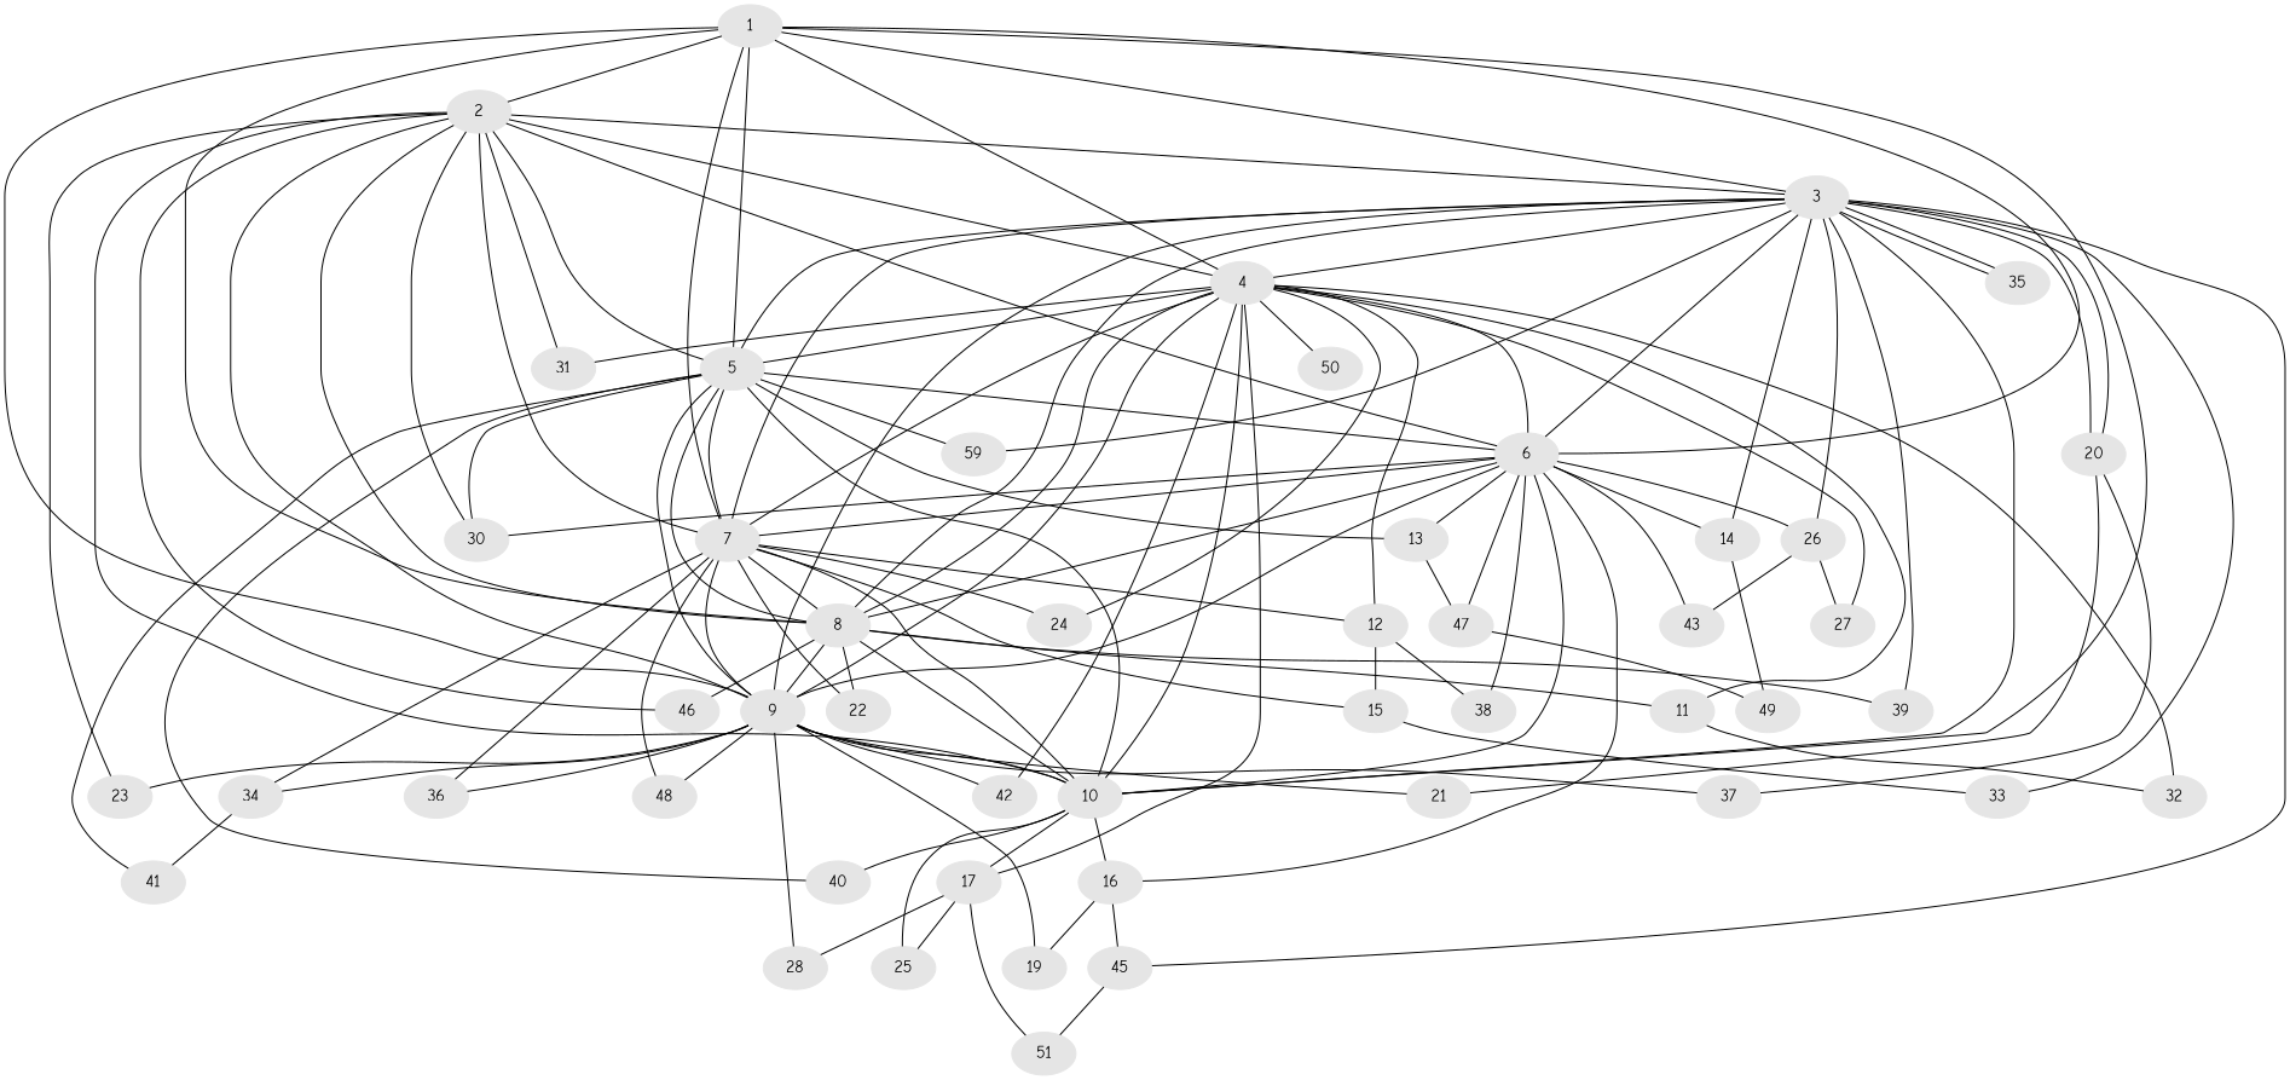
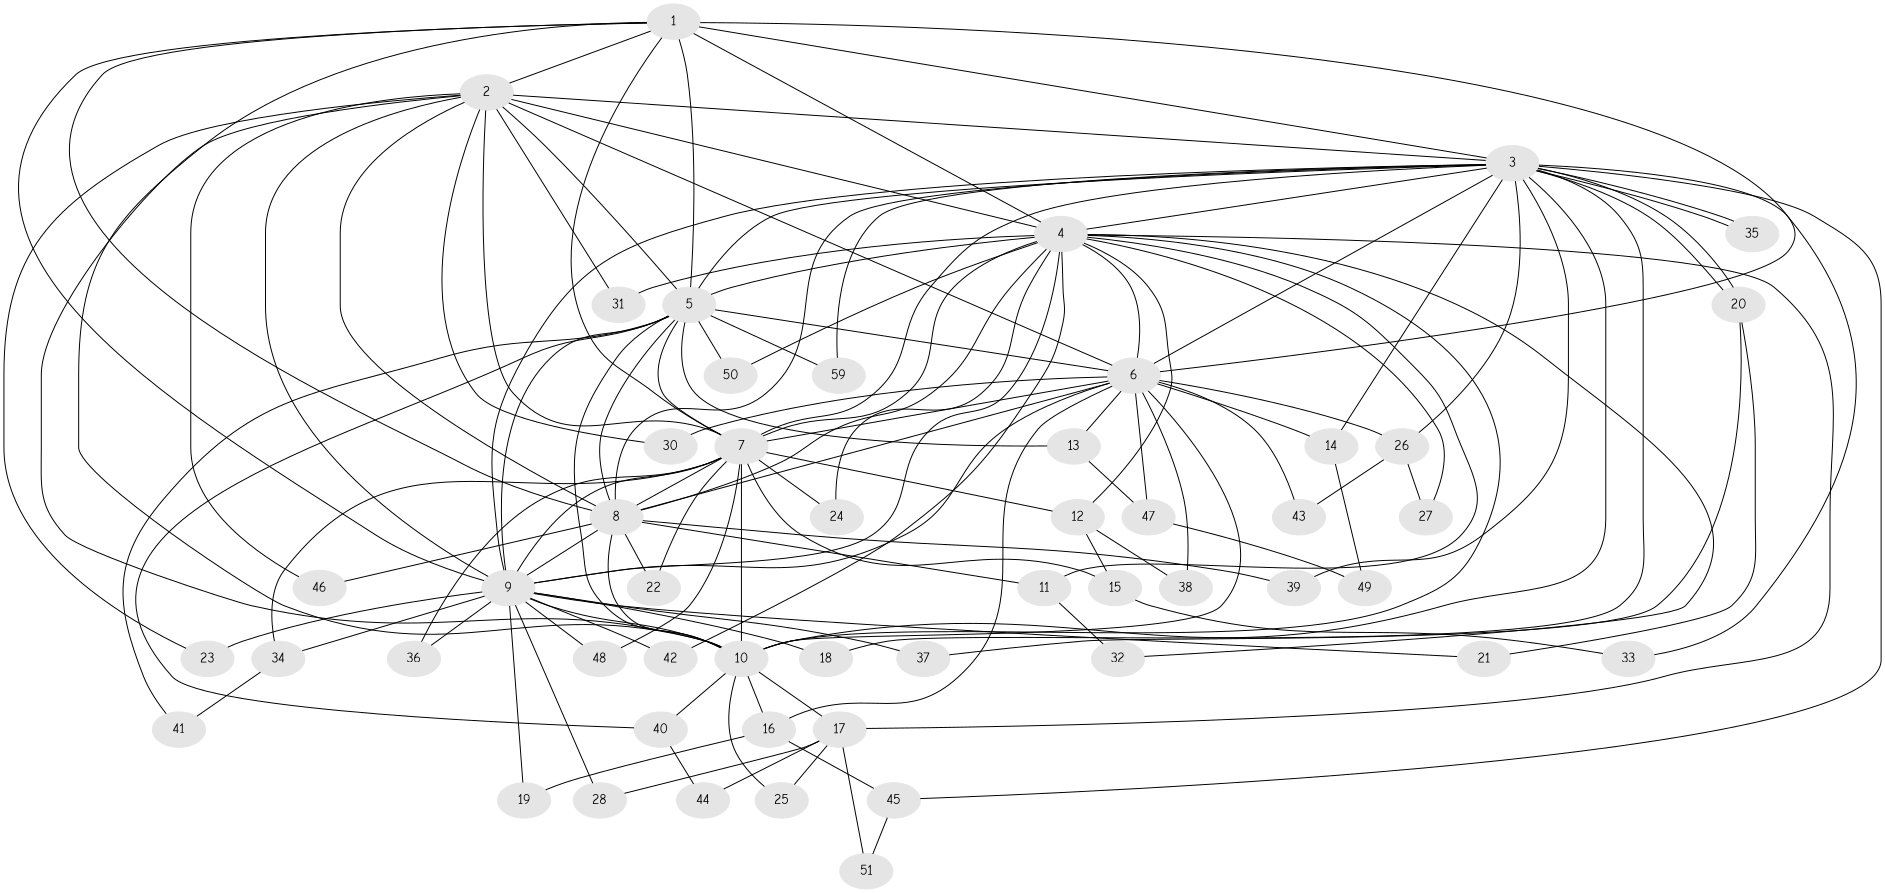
  graph {
    fontname="Comic Neue"
    node [color=gray90 fontname="Comic Neue" style=filled]
    edge [fontname="Comic Neue"]
    1
    2
    3
    4
    5
    6
    7
    8
    9
    10
    23
    30
    31
    46
    14
+   18
    20
    26
    n19 [label=59]
    33
    35
    39
    45
    11
    12
    17
    24
    27
    32
    42
    50
    13
    40
    41
    16
    38
    43
    47
    15
    22
    34
    36
    48
    19
    21
    28
    37
    25
    49
    51
+   44
    1 -- 2
    1 -- 3
    1 -- 4
    1 -- 5
    1 -- 6
    1 -- 7
    1 -- 8
    1 -- 9
    1 -- 10
    2 -- 3
    2 -- 4
    2 -- 5
    2 -- 6
    2 -- 7
    2 -- 8
    2 -- 9
    2 -- 10
    2 -- 23
    2 -- 30
    2 -- 31
    2 -- 46
    3 -- 4
    3 -- 5
    3 -- 6
    3 -- 7
    3 -- 8
    3 -- 9
    3 -- 10
    3 -- 14
+   3 -- 18
    3 -- 20
    3 -- 20
    3 -- 26
    3 -- n19
    3 -- 33
    3 -- 35
    3 -- 35
    3 -- 39
    3 -- 45
    4 -- 5
    4 -- 6
    4 -- 7
    4 -- 8
    4 -- 9
    4 -- 10
    4 -- 31
    4 -- 11
    4 -- 12
    4 -- 17
    4 -- 24
    4 -- 27
    4 -- 32
    4 -- 42
    4 -- 50
    5 -- 6
    5 -- 7
    5 -- 8
    5 -- 9
    5 -- 10
    5 -- n19
-   5 -- 30
+   5 -- 50
    5 -- 13
    5 -- 40
    5 -- 41
    6 -- 7
    6 -- 8
    6 -- 9
    6 -- 10
    6 -- 30
    6 -- 14
    6 -- 26
    6 -- 13
    6 -- 16
    6 -- 38
    6 -- 43
    6 -- 47
    7 -- 8
    7 -- 9
    7 -- 10
    7 -- 12
    7 -- 24
    7 -- 15
    7 -- 22
    7 -- 34
    7 -- 36
    7 -- 48
    8 -- 9
    8 -- 10
    8 -- 46
    8 -- 39
    8 -- 11
    8 -- 22
    9 -- 10
    9 -- 23
+   9 -- 18
    9 -- 42
    9 -- 34
    9 -- 36
    9 -- 48
    9 -- 19
    9 -- 21
    9 -- 28
    9 -- 37
    10 -- 17
    10 -- 40
    10 -- 16
    10 -- 25
    14 -- 49
    20 -- 21
    20 -- 37
    26 -- 27
    26 -- 43
    45 -- 51
    11 -- 32
    12 -- 38
    12 -- 15
    17 -- 28
    17 -- 25
    17 -- 51
+   17 -- 44
    13 -- 47
+   40 -- 44
    16 -- 45
    16 -- 19
    47 -- 49
    15 -- 33
    34 -- 41
  }
